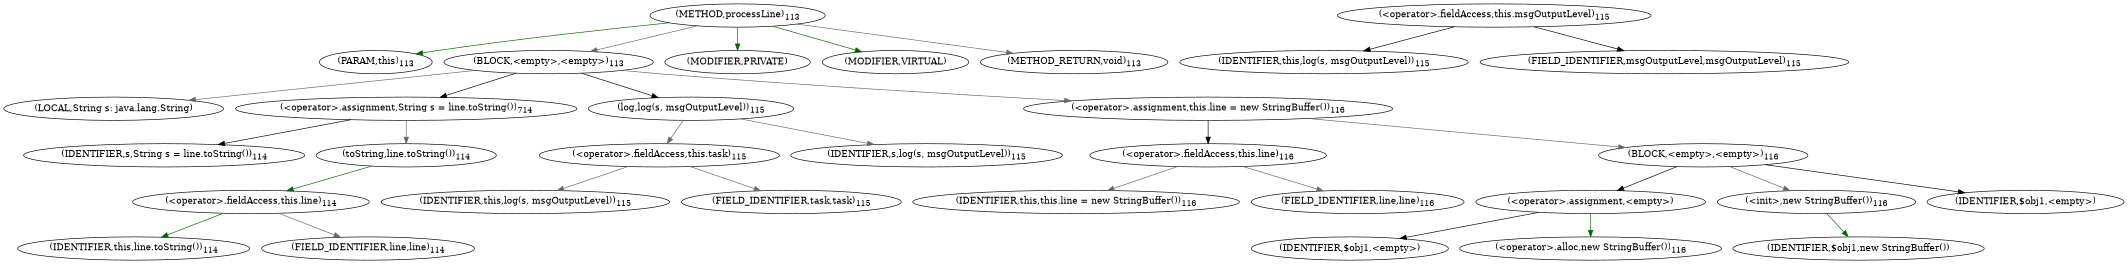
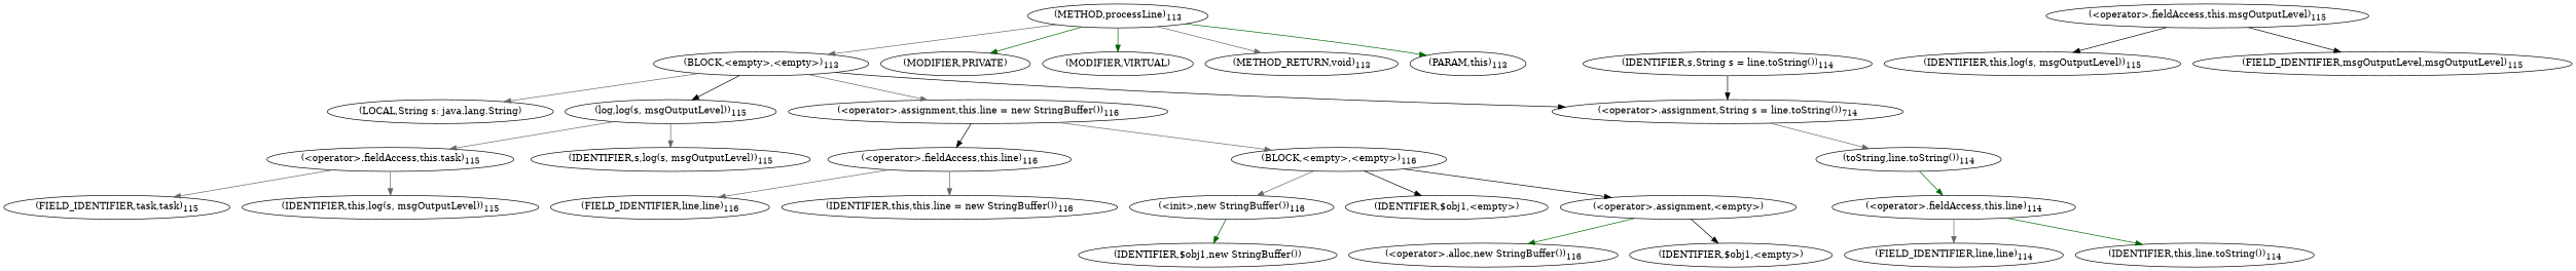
  digraph {
    edge [color=gray40]
    n1 [label=<(METHOD,processLine)<SUB>113</SUB>>]
    n2 [label=<(PARAM,this)<SUB>113</SUB>>]
    n3 [label=<(BLOCK,&lt;empty&gt;,&lt;empty&gt;)<SUB>113</SUB>>]
    n4 [label=<(MODIFIER,PRIVATE)>]
    n5 [label=<(MODIFIER,VIRTUAL)>]
    n6 [label=<(METHOD_RETURN,void)<SUB>113</SUB>>]
    n7 [label=<(LOCAL,String s: java.lang.String)>]
    n8 [label=<(&lt;operator&gt;.assignment,String s = line.toString())<SUB>714</SUB>>]
    n9 [label=<(log,log(s, msgOutputLevel))<SUB>115</SUB>>]
    n10 [label=<(&lt;operator&gt;.assignment,this.line = new StringBuffer())<SUB>116</SUB>>]
    n11 [label=<(IDENTIFIER,s,String s = line.toString())<SUB>114</SUB>>]
    n12 [label=<(toString,line.toString())<SUB>114</SUB>>]
    n13 [label=<(&lt;operator&gt;.fieldAccess,this.task)<SUB>115</SUB>>]
    n14 [label=<(IDENTIFIER,s,log(s, msgOutputLevel))<SUB>115</SUB>>]
    n15 [label=<(&lt;operator&gt;.fieldAccess,this.line)<SUB>116</SUB>>]
    n16 [label=<(BLOCK,&lt;empty&gt;,&lt;empty&gt;)<SUB>116</SUB>>]
    n17 [label=<(&lt;operator&gt;.fieldAccess,this.line)<SUB>114</SUB>>]
    n18 [label=<(IDENTIFIER,this,line.toString())<SUB>114</SUB>>]
    n19 [label=<(FIELD_IDENTIFIER,line,line)<SUB>114</SUB>>]
    n20 [label=<(IDENTIFIER,this,log(s, msgOutputLevel))<SUB>115</SUB>>]
    n21 [label=<(FIELD_IDENTIFIER,task,task)<SUB>115</SUB>>]
    n22 [label=<(&lt;operator&gt;.fieldAccess,this.msgOutputLevel)<SUB>115</SUB>>]
    n23 [label=<(IDENTIFIER,this,log(s, msgOutputLevel))<SUB>115</SUB>>]
    n24 [label=<(FIELD_IDENTIFIER,msgOutputLevel,msgOutputLevel)<SUB>115</SUB>>]
    n25 [label=<(IDENTIFIER,this,this.line = new StringBuffer())<SUB>116</SUB>>]
    n26 [label=<(FIELD_IDENTIFIER,line,line)<SUB>116</SUB>>]
    n27 [label=<(&lt;operator&gt;.assignment,&lt;empty&gt;)>]
    n28 [label=<(&lt;init&gt;,new StringBuffer())<SUB>116</SUB>>]
    n29 [label=<(IDENTIFIER,$obj1,&lt;empty&gt;)>]
    n30 [label=<(IDENTIFIER,$obj1,&lt;empty&gt;)>]
    n31 [label=<(&lt;operator&gt;.alloc,new StringBuffer())<SUB>116</SUB>>]
    n32 [label=<(IDENTIFIER,$obj1,new StringBuffer())>]
    n1 -> n2 [color=darkgreen]
    n1 -> n3
    n1 -> n4 [color=darkgreen]
    n1 -> n5 [color=darkgreen]
    n1 -> n6
    n3 -> n7
    n3 -> n8 [color=black]
    n3 -> n9 [color=black]
    n3 -> n10
-   n8 -> n11 [color=black]
+   n11 -> n8 [color=black]
    n8 -> n12
    n9 -> n13
    n9 -> n14
    n10 -> n15 [color=black]
    n10 -> n16
    n12 -> n17 [color=darkgreen]
    n13 -> n20
    n13 -> n21
    n15 -> n25
    n15 -> n26
    n16 -> n27 [color=black]
    n16 -> n28
    n16 -> n29 [color=black]
    n17 -> n18 [color=darkgreen]
    n17 -> n19
    n22 -> n23 [color=black]
    n22 -> n24 [color=black]
    n27 -> n30 [color=black]
    n27 -> n31 [color=darkgreen]
    n28 -> n32 [color=darkgreen]
  }
